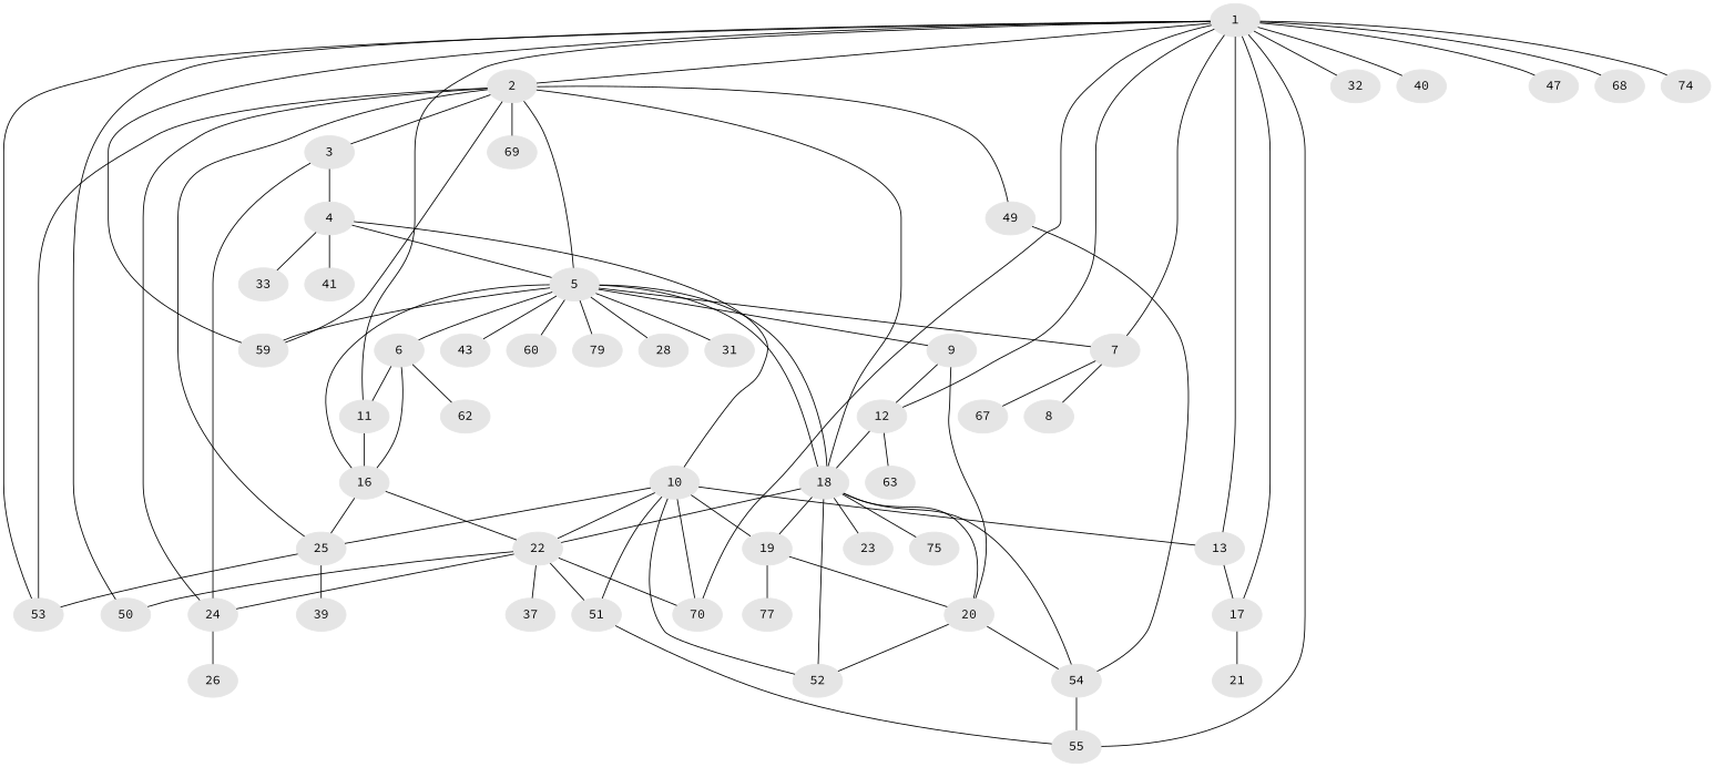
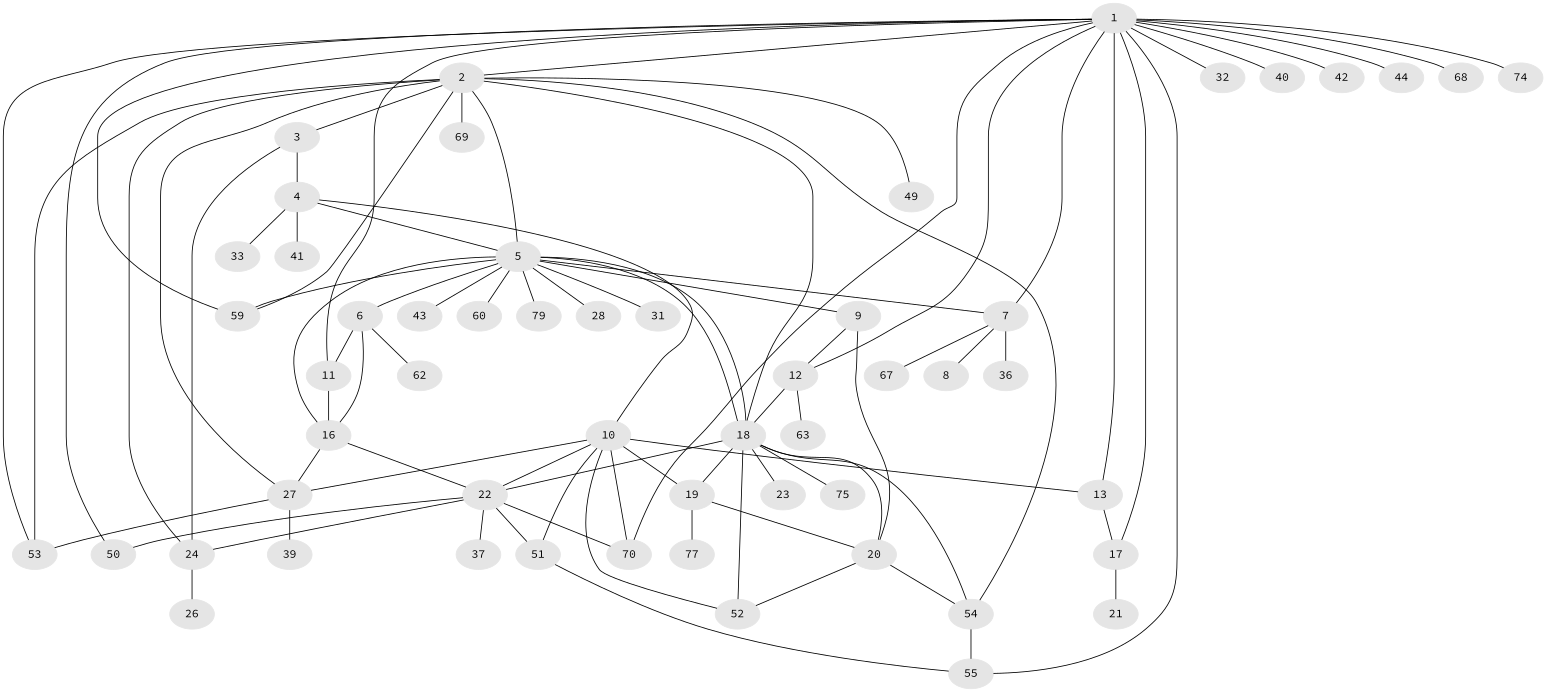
  graph {
    fontname="Source Code Pro"
    node [color=gray90 fontname="Source Code Pro" style=filled]
    edge [fontname="Source Code Pro"]
    1 [super="+14"]
    2 [super="+34"]
    7 [super="+64"]
    11 [super="+30"]
    12
    13 [super="+15"]
    17 [super="+48"]
    32
    40
-   47 [super="+71"]
+   42
+   47 [super="+71" label=44]
    50
    53
    55 [super="+61"]
    59 [super="+76"]
    68
    70 [super="+79"]
    74
    3
    5 [super="+35"]
    18 [super="+46"]
    24
-   25 [super="+27"]
+   25 [super="+27" label=27]
    49
    54 [super="+57"]
    69
    8
+   36
    67
    16 [super="+73"]
    63
    21
    4 [super="+66"]
    6 [super="+38"]
    9
    28
    31
    43
    60
    n40 [label=79]
    20 [super="+45"]
    19 [super="+44"]
    22 [super="+58"]
    52 [super="+56"]
    23
    75
    26 [super="+78"]
    39
    10 [super="+29"]
    33
    41
    51 [super="+65"]
    62
    77
    37
    1 -- 2
    1 -- 7
    1 -- 11
    1 -- 12
    1 -- 13
    1 -- 17
    1 -- 32
    1 -- 40
+   1 -- 42
    1 -- 47
    1 -- 50
    1 -- 53
    1 -- 55
    1 -- 59
    1 -- 68
    1 -- 70
    1 -- 74
    2 -- 53
    2 -- 59
    2 -- 3
    2 -- 5
    2 -- 18
    2 -- 24
    2 -- 25
    2 -- 49
-   49 -- 54
+   2 -- 54
    2 -- 69
    7 -- 8
+   7 -- 36
    7 -- 67
    11 -- 16
    12 -- 18
    12 -- 63
    13 -- 17
    17 -- 21
    3 -- 24
    3 -- 4
    5 -- 7
    5 -- 59
    5 -- 18
    5 -- 18
    5 -- 16
    5 -- 6
    5 -- 9
    5 -- 28
    5 -- 31
    5 -- 43
    5 -- 60
    5 -- n40
    18 -- 54
    18 -- 20
    18 -- 19
    18 -- 22
    18 -- 52
    18 -- 23
    18 -- 75
    24 -- 26
    25 -- 53
    25 -- 39
    54 -- 55
    16 -- 25
    16 -- 22
    4 -- 5
    4 -- 10
    4 -- 33
    4 -- 41
    6 -- 11
    6 -- 16
    6 -- 62
    9 -- 12
    9 -- 20
    20 -- 54
    20 -- 52
    19 -- 20
    19 -- 77
    22 -- 50
    22 -- 70
    22 -- 24
    22 -- 51
    22 -- 37
    10 -- 13
    10 -- 70
    10 -- 25
    10 -- 19
    10 -- 22
    10 -- 52
    10 -- 51
    51 -- 55
  }
